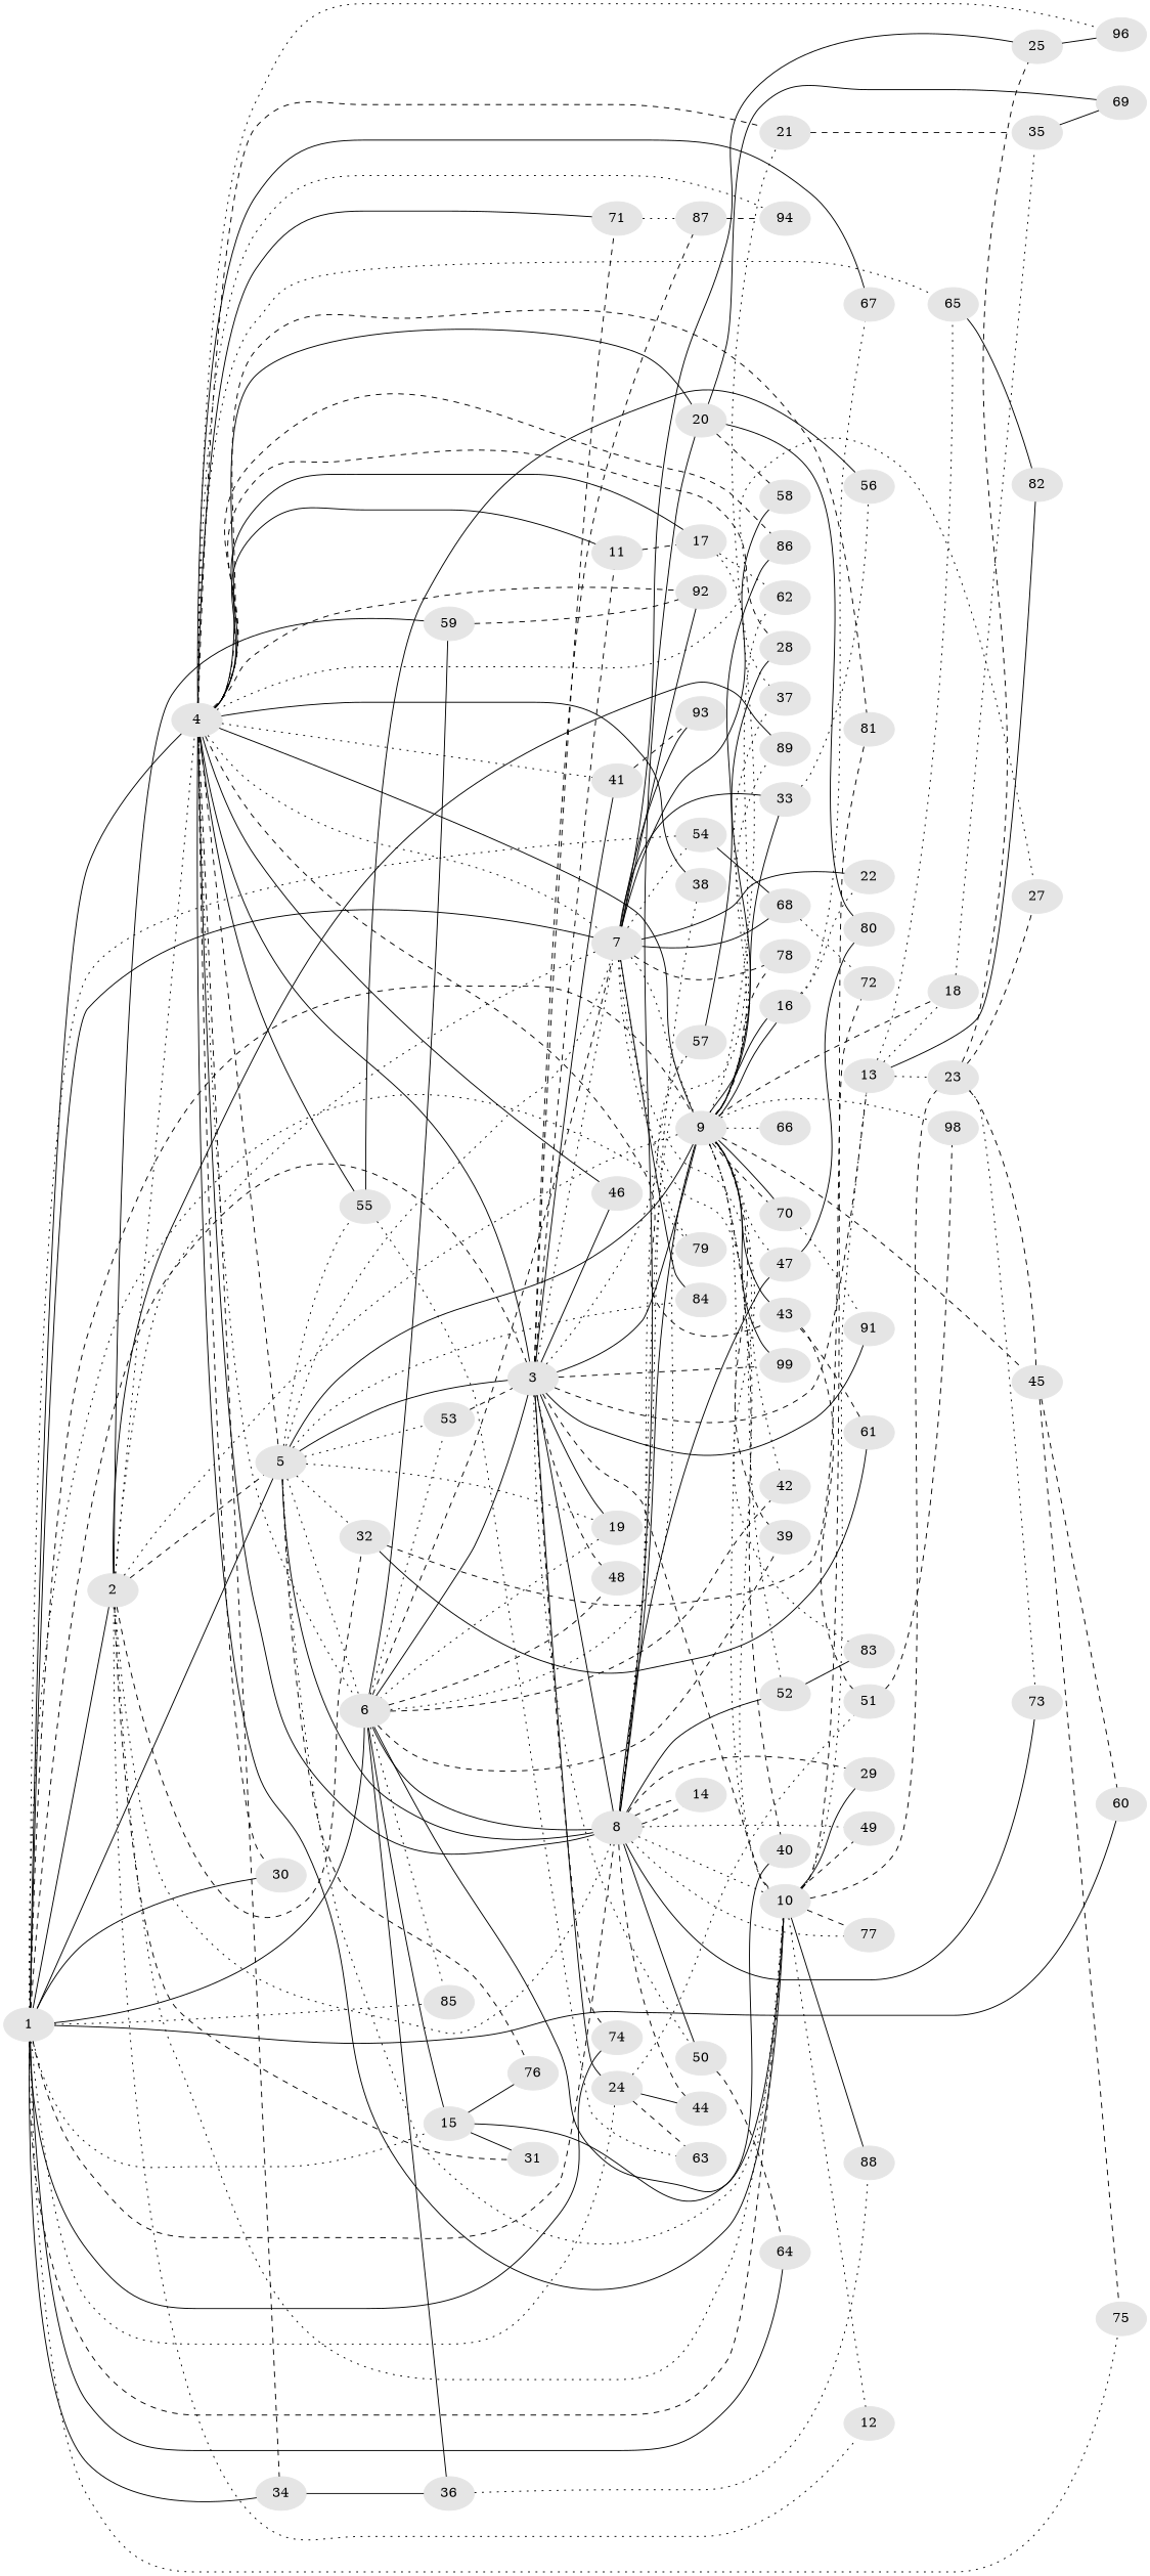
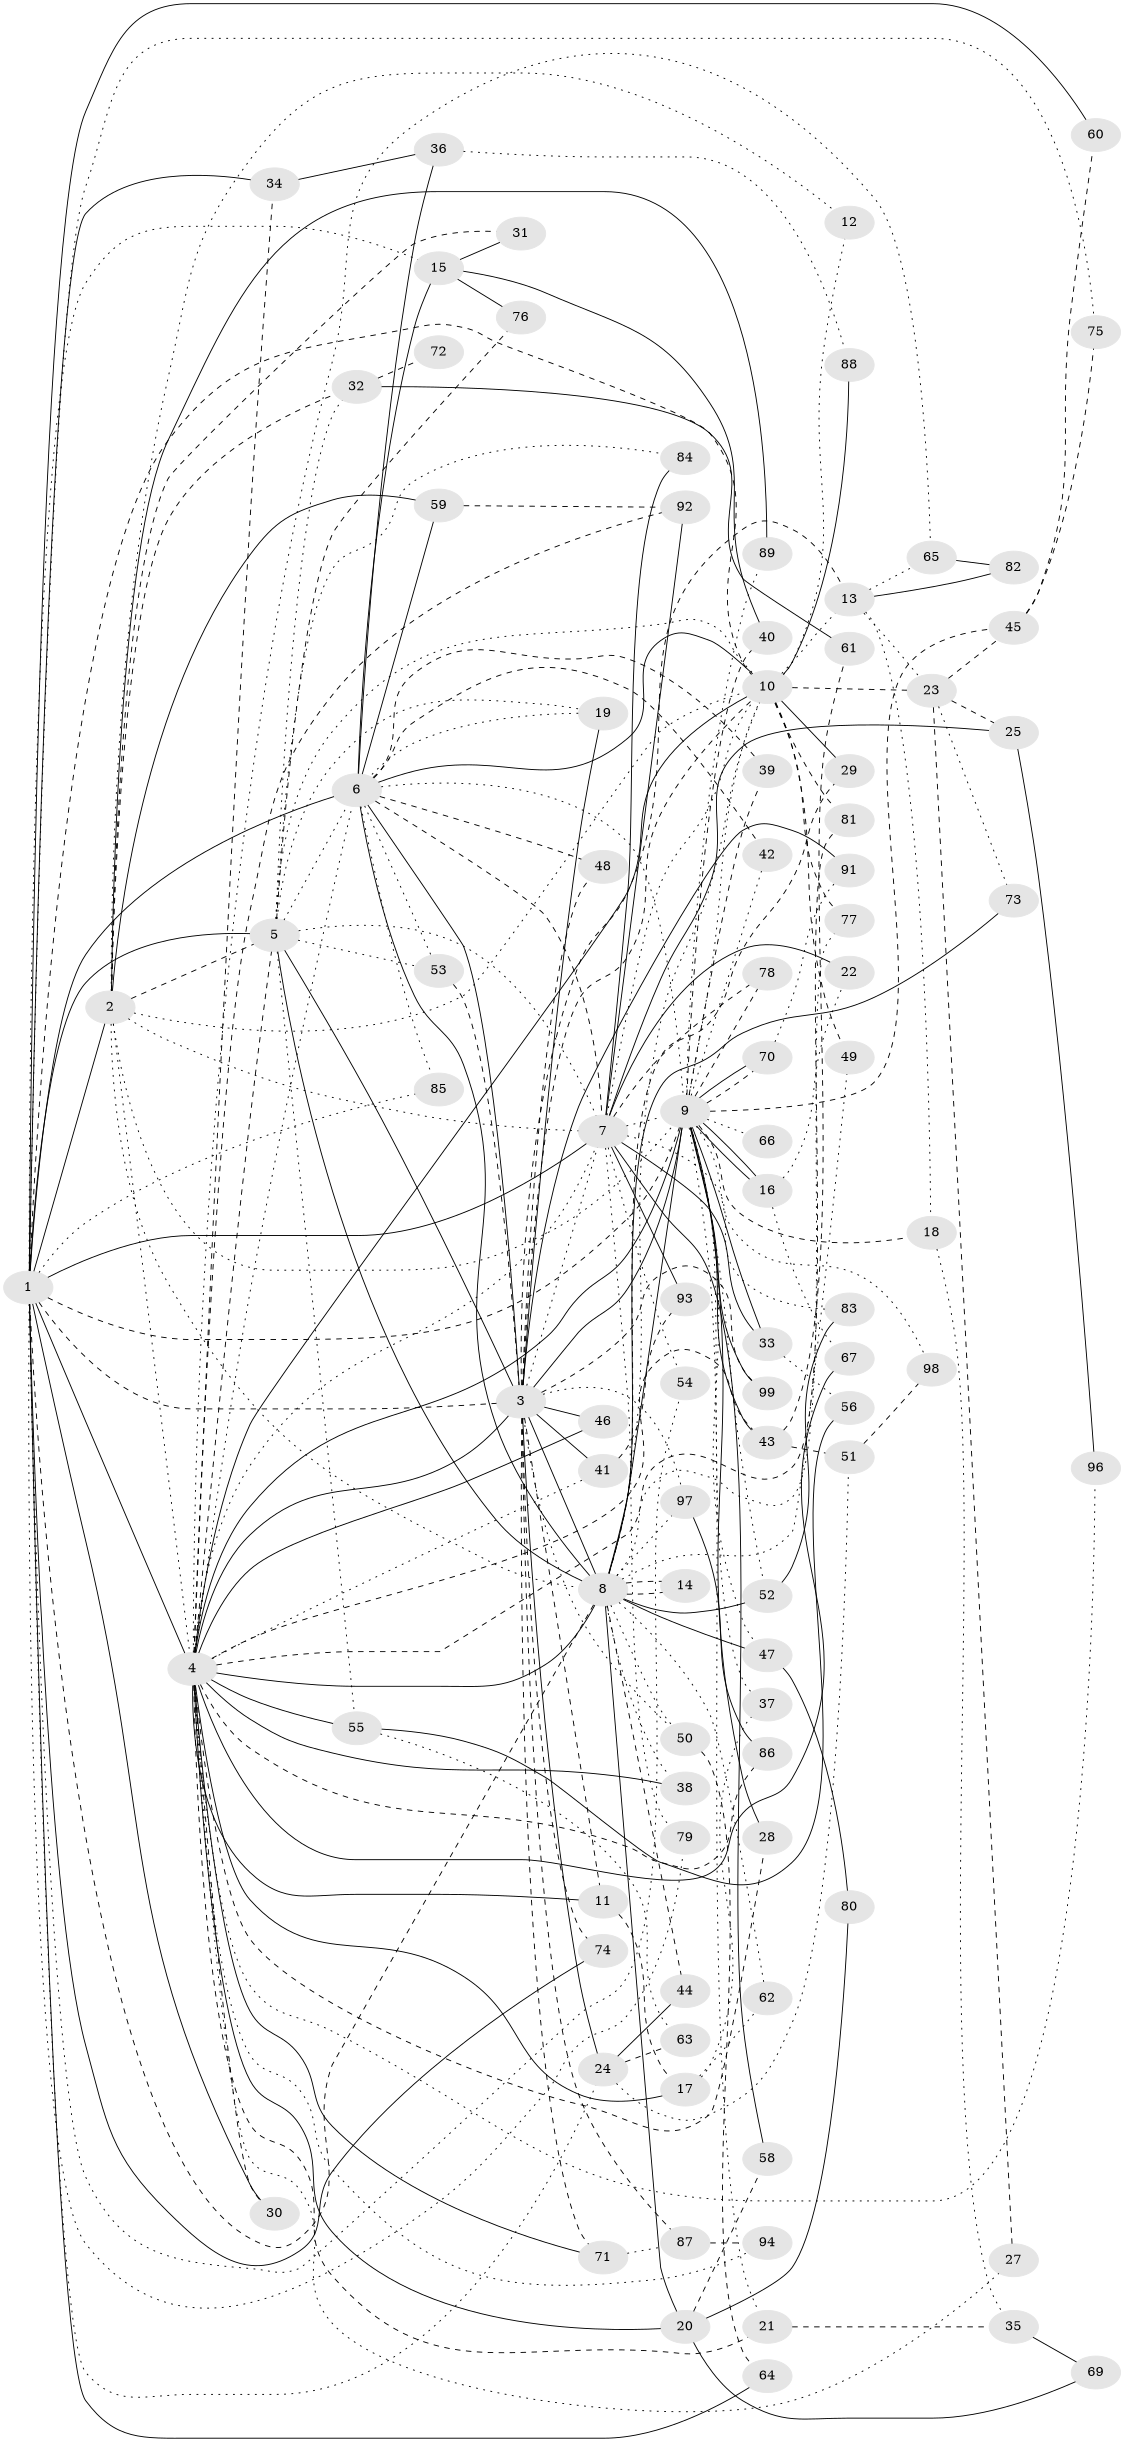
  graph {
    rankdir=LR
    node [color=gray90 style=filled]
    edge [style=solid]
    1
    2
    3
    4
    5
    6
    7
    8
    9
    10
    15
    24
    30
    34
    54
    60
    64
    74
    75
    79
    85
    12
    31
    32
    59
    89
    11
    13
    19
    41
    46
    48
    50
-   57
+   57 [label=97]
    71
    87
    n37 [label=99]
    91
    17
    20
    21
    n42 [label=96]
    27
    28
    38
    43
    55
    65
    67
    81
    86
    92
    94
    53
    76
    84
    36
    39
    42
    22
    25
    33
    58
-   68
    78
    83
    93
    14
    29
    44
    47
    49
    52
    62
    73
    77
    66
    16
    18
    37
    40
    45
    70
    n84 [label=98]
    23
    88
    51
    63
    61
    72
    82
    69
    80
    35
    56
    1 -- 2
    1 -- 3 [style=dashed]
    1 -- 4
    1 -- 5
    1 -- 6
    1 -- 7
    1 -- 8 [style=dashed]
    1 -- 9 [style=dashed]
    1 -- 10 [style=dashed]
    1 -- 15 [style=dotted]
    1 -- 24 [style=dotted]
    1 -- 30
    1 -- 34
    1 -- 54 [style=dotted]
    1 -- 60
    1 -- 64
    1 -- 74
    1 -- 75 [style=dotted]
    1 -- 79 [style=dotted]
    1 -- 85 [style=dotted]
    2 -- 4 [style=dotted]
    2 -- 5 [style=dashed]
    2 -- 7 [style=dotted]
    2 -- 8 [style=dotted]
    2 -- 9 [style=dotted]
    2 -- 10 [style=dotted]
    2 -- 12 [style=dotted]
    2 -- 31 [style=dashed]
    2 -- 32 [style=dashed]
    2 -- 59
    2 -- 89
    3 -- 4
    3 -- 5
    3 -- 6
    3 -- 7 [style=dotted]
    3 -- 8
    3 -- 9
    3 -- 10 [style=dashed]
    3 -- 24
    3 -- 74 [style=dashed]
    3 -- 11 [style=dashed]
    3 -- 13 [style=dashed]
    3 -- 19
    3 -- 41
    3 -- 46
    3 -- 48 [style=dashed]
    3 -- 50 [style=dotted]
    3 -- 57 [style=dotted]
    3 -- 71 [style=dashed]
    3 -- 87 [style=dashed]
    3 -- n37 [style=dashed]
    3 -- 91
    4 -- 5 [style=dashed]
    4 -- 6 [style=dotted]
    4 -- 7 [style=dotted]
    4 -- 8
    4 -- 9
    4 -- 10
    4 -- 30 [style=dashed]
    4 -- 34 [style=dashed]
    4 -- 11
    4 -- 41 [style=dotted]
    4 -- 46
    4 -- 71
    4 -- 17
    4 -- 20
    4 -- 21 [style=dashed]
    4 -- n42 [style=dotted]
    4 -- 27 [style=dotted]
    4 -- 28 [style=dashed]
    4 -- 38
    4 -- 43 [style=dashed]
    4 -- 55
    4 -- 65 [style=dotted]
    4 -- 67
    4 -- 81 [style=dashed]
    4 -- 86 [style=dashed]
    4 -- 92 [style=dashed]
    4 -- 94 [style=dotted]
    5 -- 6 [style=dotted]
    5 -- 7 [style=dotted]
    5 -- 8
-   5 -- 9
    5 -- 10 [style=dotted]
    5 -- 32 [style=dotted]
    5 -- 19 [style=dotted]
    5 -- 55 [style=dotted]
    5 -- 53 [style=dotted]
    5 -- 76 [style=dashed]
    5 -- 84 [style=dotted]
    6 -- 7 [style=dashed]
    6 -- 8
    6 -- 9 [style=dotted]
    6 -- 10
    6 -- 15
    6 -- 85 [style=dotted]
    6 -- 59
    6 -- 48 [style=dashed]
    6 -- 53 [style=dotted]
    6 -- 36
    6 -- 39 [style=dashed]
    6 -- 42 [style=dashed]
    7 -- 9 [style=dotted]
    7 -- 10 [style=dotted]
    7 -- 54 [style=dotted]
    7 -- 79 [style=dotted]
    7 -- 92
    7 -- 84
    7 -- 22
    7 -- 25
    7 -- 33
    7 -- 58
-   7 -- 68
    7 -- 78 [style=dashed]
    7 -- 83 [style=dotted]
    7 -- 93
    8 -- 9
    8 -- 10 [style=dotted]
-   8 -- 50
+   8 -- 50 [style=dotted]
    8 -- 57 [style=dotted]
    8 -- 20
    8 -- 38 [style=dotted]
    8 -- 14 [style=dashed]
    8 -- 14 [style=dashed]
    8 -- 29 [style=dashed]
    8 -- 44 [style=dashed]
    8 -- 47
    8 -- 49 [style=dotted]
    8 -- 52
    8 -- 62 [style=dotted]
    8 -- 73
    8 -- 77 [style=dotted]
    9 -- 10 [style=dotted]
    9 -- 89 [style=dotted]
    9 -- n37
    9 -- 21 [style=dotted]
    9 -- 28
    9 -- 43
    9 -- 39 [style=dashed]
    9 -- 42 [style=dotted]
    9 -- 33
    9 -- 78 [style=dashed]
    9 -- 47 [style=dotted]
    9 -- 52 [style=dotted]
    9 -- 66 [style=dotted]
    9 -- 16
    9 -- 16
    9 -- 18 [style=dashed]
    9 -- 37 [style=dotted]
    9 -- 40 [style=dashed]
    9 -- 45 [style=dashed]
    9 -- 70 [style=dashed]
    9 -- 70
    9 -- n84 [style=dotted]
    10 -- 12 [style=dotted]
    10 -- 13 [style=dotted]
    10 -- 81 [style=dashed]
    10 -- 29
    10 -- 49 [style=dashed]
    10 -- 77 [style=dashed]
    10 -- 23 [style=dashed]
    10 -- 88
    15 -- 31
    15 -- 76
    15 -- 40
    24 -- 44
    24 -- 51 [style=dotted]
    24 -- 63 [style=dashed]
    34 -- 36
-   54 -- 68
    32 -- 61
    32 -- 72 [style=dashed]
    59 -- 92 [style=dashed]
    11 -- 17 [style=dashed]
    13 -- 65 [style=dotted]
    13 -- 18 [style=dotted]
    13 -- 23 [style=dotted]
    13 -- 82
    19 -- 6 [style=dotted]
    41 -- 93 [style=dashed]
    50 -- 64 [style=dashed]
    57 -- 86
    71 -- 87 [style=dotted]
    87 -- 94 [style=dashed]
    17 -- 62 [style=dotted]
    17 -- 37 [style=dotted]
    20 -- 58 [style=dashed]
    20 -- 69
    20 -- 80
    21 -- 35 [style=dashed]
    43 -- 51 [style=dashed]
    43 -- 61 [style=dashed]
    55 -- 63 [style=dotted]
    55 -- 56
    65 -- 82
    53 -- 3 [style=dashed]
    36 -- 88 [style=dotted]
    25 -- n42
    33 -- 56 [style=dotted]
-   68 -- 72 [style=dotted]
    47 -- 80
    52 -- 83
    16 -- 67 [style=dotted]
    16 -- 22 [style=dotted]
    18 -- 35 [style=dotted]
    45 -- 60 [style=dashed]
    45 -- 75 [style=dashed]
    70 -- 91 [style=dotted]
    23 -- 27 [style=dashed]
    23 -- 25 [style=dashed]
    23 -- 73 [style=dotted]
    23 -- 45 [style=dashed]
    51 -- n84 [style=dashed]
    35 -- 69
  }
